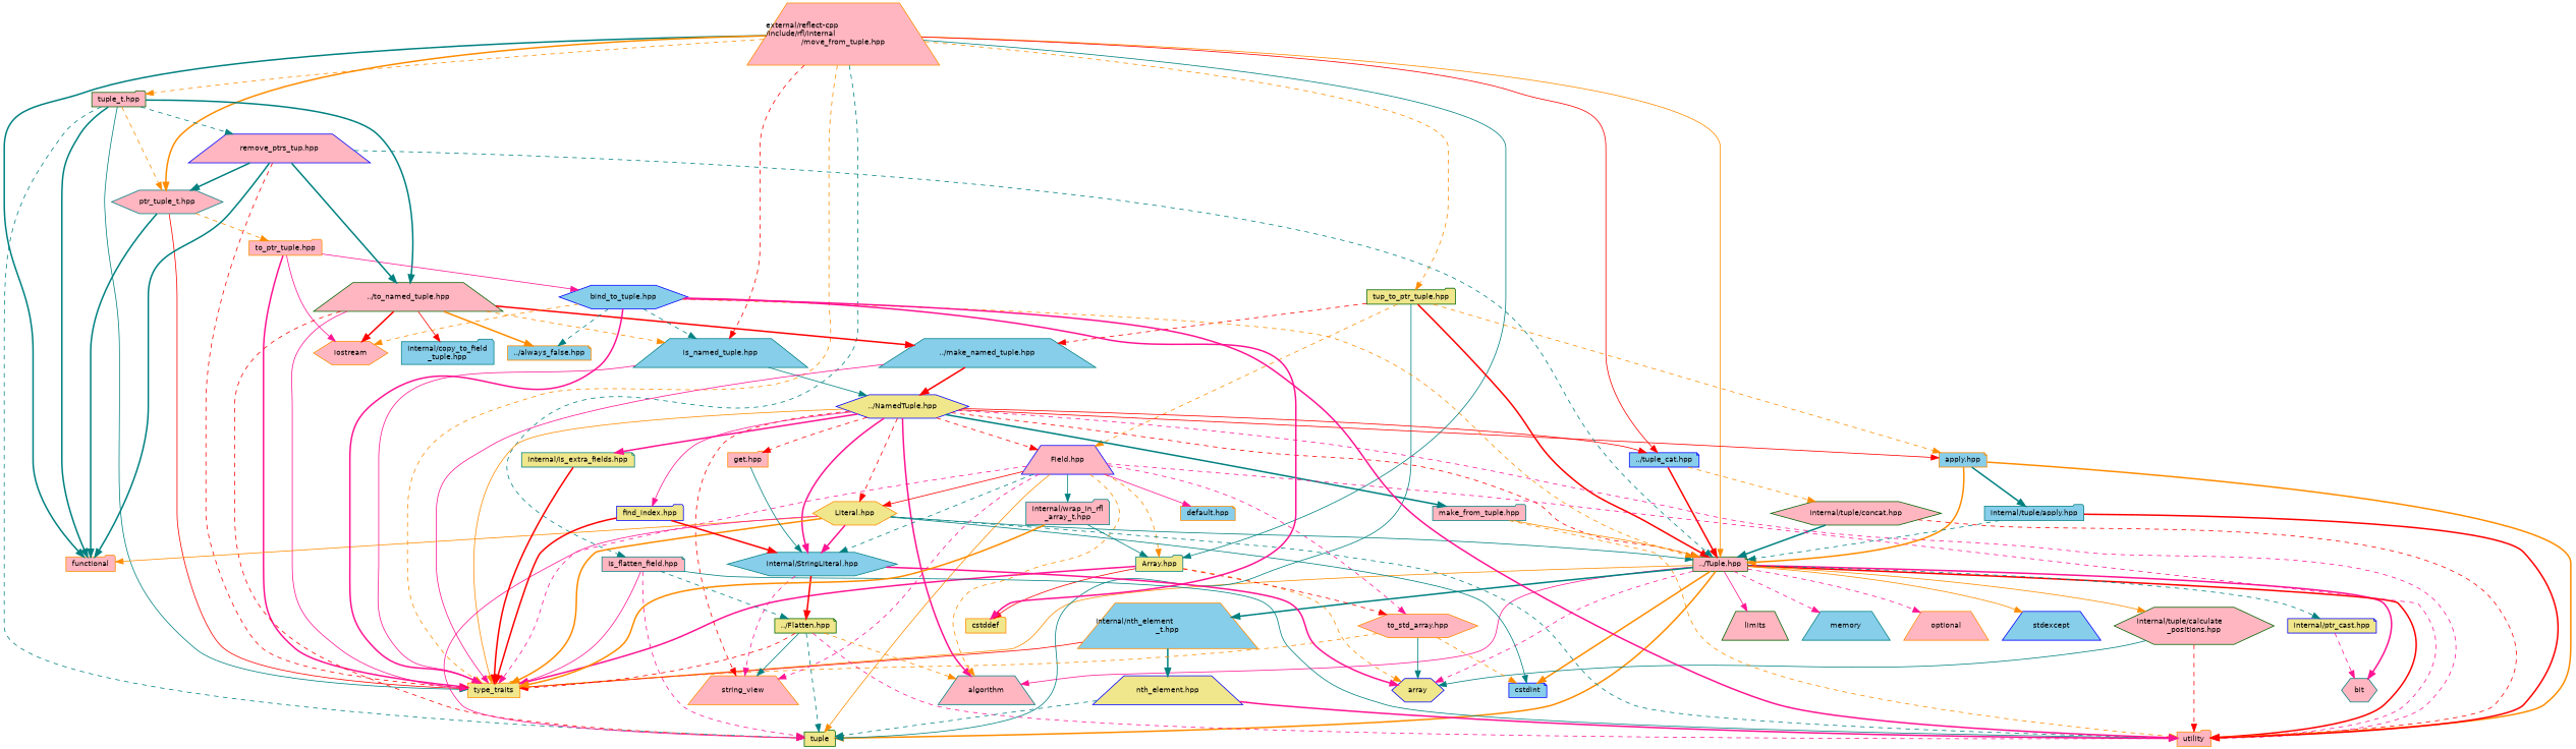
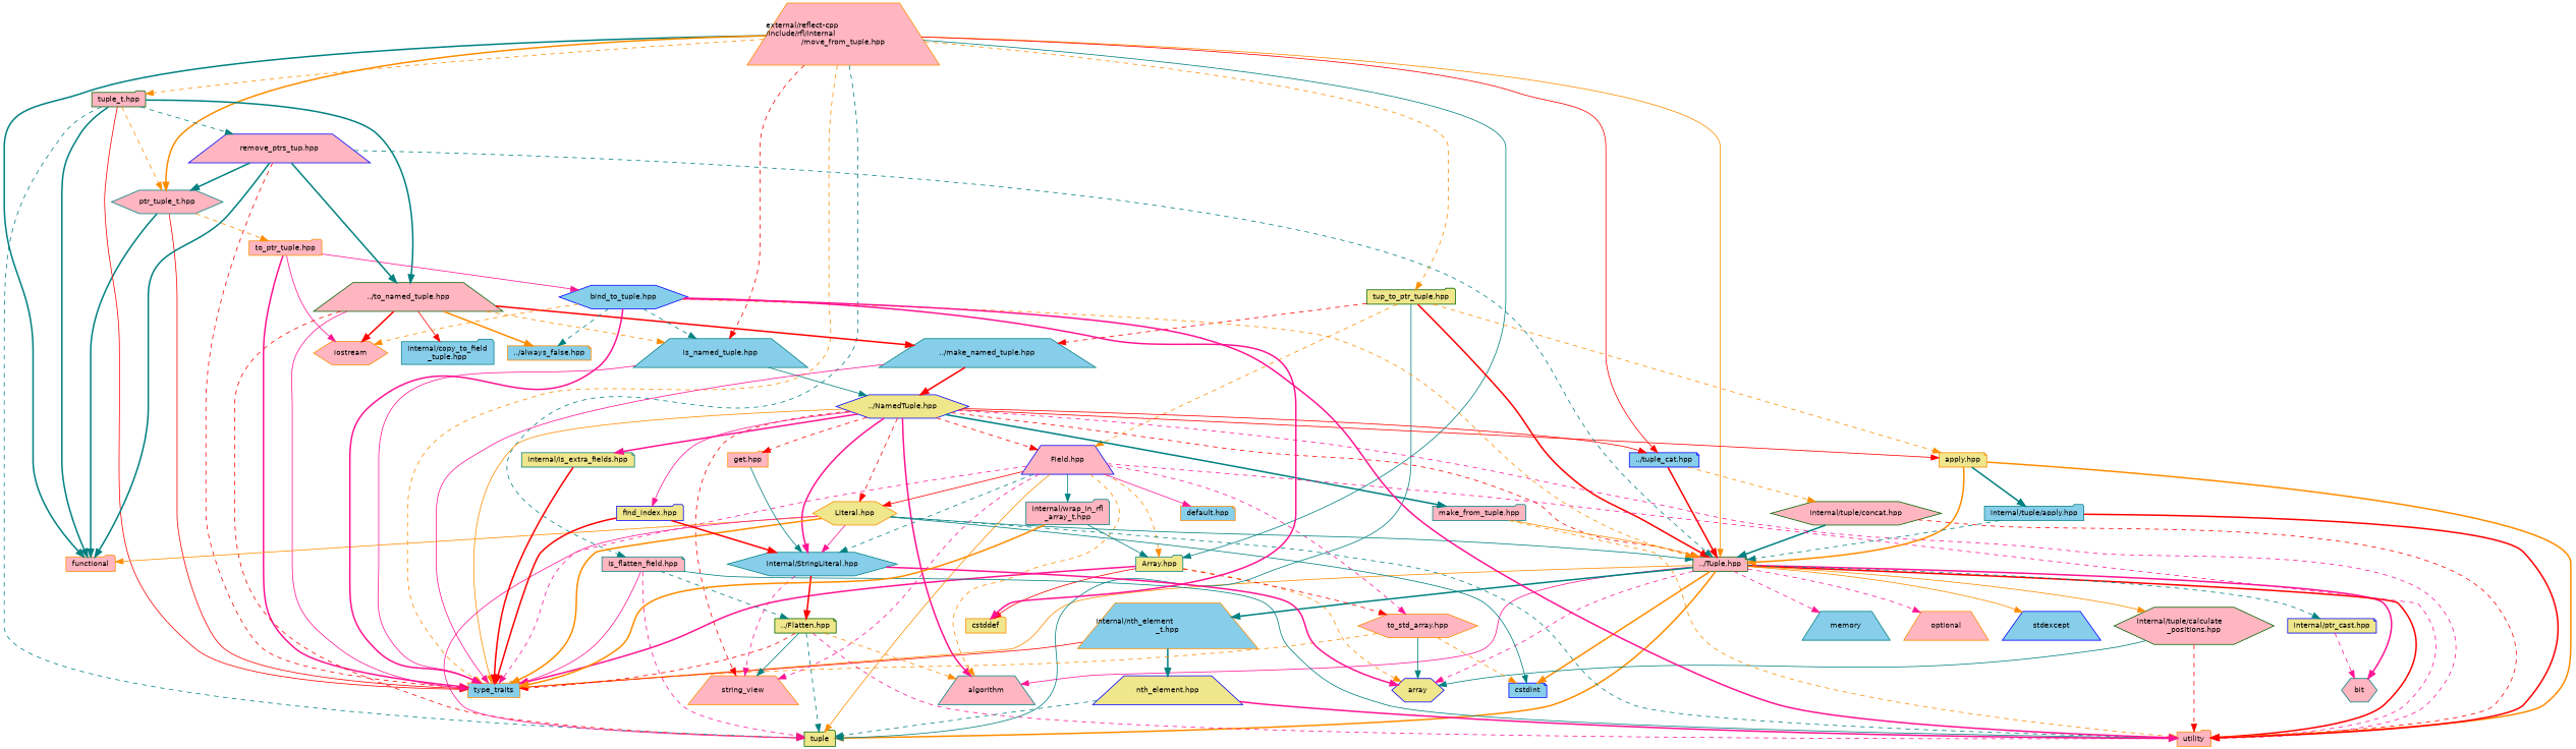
  digraph {
    node [color=darkorange fillcolor=lightpink fontname=Helvetica fontsize=10 shape=folder style=filled]
    edge [color=teal fontname=Helvetica fontsize=10 labelfontname=Helvetica labelfontsize=10 style=dashed]
    n1 [fontcolor=black height=0.2 label="external/reflect-cpp\l/include/rfl/internal\l/move_from_tuple.hpp" shape=trapezium width=0.4]
    n2 [height=0.2 label=functional width=0.4]
-   n3 [fillcolor=khaki height=0.2 label=type_traits width=0.4]
+   n3 [fillcolor=skyblue height=0.2 label=type_traits width=0.4]
    n4 [color=darkgreen height=0.2 label="../Tuple.hpp" shape=note width=0.4]
    n5 [color=blue fillcolor=skyblue height=0.2 label="../tuple_cat.hpp" shape=note width=0.4]
    n6 [color=teal fillcolor=khaki height=0.2 label="Array.hpp" width=0.4]
    n7 [color=teal height=0.2 label="is_flatten_field.hpp" shape=note width=0.4]
    n8 [color=teal fillcolor=skyblue height=0.2 label="is_named_tuple.hpp" shape=trapezium width=0.4]
    n9 [color=teal height=0.2 label="ptr_tuple_t.hpp" shape=hexagon width=0.4]
    n10 [color=darkgreen fillcolor=khaki height=0.2 label="tup_to_ptr_tuple.hpp" width=0.4]
    n11 [color=darkgreen height=0.2 label="tuple_t.hpp" width=0.4]
    n12 [color=teal height=0.2 label=algorithm shape=trapezium width=0.4]
    n13 [color=blue fillcolor=khaki height=0.2 label=array shape=hexagon width=0.4]
    n14 [color=teal height=0.2 label=bit shape=hexagon width=0.4]
    n15 [color=blue fillcolor=skyblue height=0.2 label=cstdint shape=note width=0.4]
-   n16 [color=darkgreen height=0.2 label=limits shape=trapezium width=0.4]
    n17 [color=teal fillcolor=skyblue height=0.2 label=memory shape=trapezium width=0.4]
    n18 [height=0.2 label=optional shape=trapezium width=0.4]
    n19 [color=blue fillcolor=skyblue height=0.2 label=stdexcept shape=trapezium width=0.4]
    n20 [color=darkgreen fillcolor=khaki height=0.2 label=tuple width=0.4]
    n21 [height=0.2 label=utility width=0.4]
    n22 [fillcolor=skyblue height=0.2 label="internal/nth_element\l_t.hpp" shape=trapezium width=0.4]
    n23 [color=blue fillcolor=khaki height=0.2 label="internal/ptr_cast.hpp" shape=note width=0.4]
    n24 [color=darkgreen height=0.2 label="internal/tuple/calculate\l_positions.hpp" shape=hexagon width=0.4]
    n25 [color=darkgreen height=0.2 label="internal/tuple/concat.hpp" shape=hexagon width=0.4]
    n26 [fillcolor=khaki height=0.2 label=cstddef width=0.4]
    n27 [height=0.2 label="to_std_array.hpp" shape=hexagon width=0.4]
    n28 [color=darkgreen fillcolor=khaki height=0.2 label="../Flatten.hpp" shape=note width=0.4]
    n29 [color=blue fillcolor=khaki height=0.2 label="../NamedTuple.hpp" shape=hexagon width=0.4]
    n30 [height=0.2 label="to_ptr_tuple.hpp" width=0.4]
    n31 [color=blue height=0.2 label="Field.hpp" shape=trapezium width=0.4]
-   n32 [fillcolor=skyblue height=0.2 label="apply.hpp" shape=note width=0.4]
+   n32 [fillcolor=khaki height=0.2 label="apply.hpp" shape=note width=0.4]
    n33 [color=teal fillcolor=skyblue height=0.2 label="../make_named_tuple.hpp" shape=trapezium width=0.4]
    n34 [color=blue height=0.2 label="remove_ptrs_tup.hpp" shape=trapezium width=0.4]
    n35 [color=darkgreen height=0.2 label="../to_named_tuple.hpp" shape=trapezium width=0.4]
    n36 [color=blue fillcolor=khaki height=0.2 label="nth_element.hpp" shape=trapezium width=0.4]
    n37 [height=0.2 label=string_view shape=trapezium width=0.4]
    n38 [fillcolor=khaki height=0.2 label="Literal.hpp" shape=hexagon width=0.4]
    n39 [color=teal fillcolor=skyblue height=0.2 label="internal/StringLiteral.hpp" shape=hexagon width=0.4]
    n40 [height=0.2 label="get.hpp" width=0.4]
    n41 [color=blue fillcolor=khaki height=0.2 label="find_index.hpp" width=0.4]
    n42 [color=teal fillcolor=khaki height=0.2 label="internal/is_extra_fields.hpp" shape=note width=0.4]
    n43 [color=teal height=0.2 label="make_from_tuple.hpp" width=0.4]
    n44 [fillcolor=skyblue height=0.2 label="default.hpp" shape=note width=0.4]
    n45 [color=teal height=0.2 label="internal/wrap_in_rfl\l_array_t.hpp" width=0.4]
    n46 [color=teal fillcolor=skyblue height=0.2 label="internal/tuple/apply.hpp" width=0.4]
    n47 [height=0.2 label=iostream shape=hexagon width=0.4]
    n48 [color=blue fillcolor=skyblue height=0.2 label="bind_to_tuple.hpp" shape=hexagon width=0.4]
    n49 [fillcolor=skyblue height=0.2 label="../always_false.hpp" shape=note width=0.4]
    n50 [color=teal fillcolor=skyblue height=0.2 label="internal/copy_to_field\l_tuple.hpp" width=0.4]
    n1 -> n2 [style=bold]
    n1 -> n3 [color=darkorange]
    n1 -> n4 [color=darkorange style=solid]
    n1 -> n5 [color=red style=solid]
    n1 -> n6 [style=solid]
    n1 -> n7
    n1 -> n8 [color=red]
    n1 -> n9 [color=darkorange style=bold]
    n1 -> n10 [color=darkorange]
    n1 -> n11 [color=darkorange]
    n4 -> n3 [color=darkorange style=solid]
    n4 -> n12 [color=deeppink style=solid]
    n4 -> n13 [color=deeppink]
    n4 -> n14 [color=deeppink style=bold]
    n4 -> n15 [color=darkorange style=bold]
-   n4 -> n16 [color=deeppink style=solid]
    n4 -> n17 [color=deeppink]
    n4 -> n18 [color=deeppink]
    n4 -> n19 [color=darkorange style=solid]
    n4 -> n20 [color=darkorange style=bold]
    n4 -> n21 [color=red style=bold]
    n4 -> n22 [style=bold]
    n4 -> n23
    n4 -> n24 [color=darkorange style=solid]
    n5 -> n4 [color=red style=bold]
    n5 -> n25 [color=darkorange]
    n6 -> n3 [color=deeppink style=bold]
    n6 -> n13 [color=darkorange]
    n6 -> n26 [color=red style=solid]
    n6 -> n27 [color=red]
    n7 -> n3 [color=deeppink style=solid]
    n7 -> n20 [color=deeppink]
    n7 -> n21 [style=solid]
    n7 -> n28
    n8 -> n3 [color=deeppink style=solid]
    n8 -> n29 [style=solid]
    n9 -> n2 [style=bold]
    n9 -> n3 [color=red style=solid]
    n9 -> n30 [color=darkorange]
    n10 -> n4 [color=red style=bold]
    n10 -> n20 [style=solid]
    n10 -> n31 [color=darkorange]
    n10 -> n32 [color=darkorange]
    n10 -> n33 [color=red]
    n11 -> n2 [style=bold]
-   n11 -> n3 [style=solid]
+   n11 -> n3 [color=red style=solid]
    n11 -> n9 [color=darkorange]
    n11 -> n20
    n11 -> n34
    n11 -> n35 [style=bold]
    n22 -> n3 [color=red style=solid]
    n22 -> n36 [style=bold]
    n23 -> n14 [color=deeppink]
    n24 -> n13 [style=solid]
    n24 -> n21 [color=red]
    n25 -> n4 [style=bold]
    n25 -> n21 [color=red]
    n27 -> n3 [color=darkorange]
    n27 -> n13 [style=solid]
    n27 -> n15 [color=darkorange]
    n28 -> n3 [color=red]
    n28 -> n12 [color=darkorange]
    n28 -> n20
    n28 -> n21 [color=deeppink]
    n28 -> n37 [style=solid]
    n29 -> n3 [color=darkorange style=solid]
    n29 -> n4 [color=red]
    n29 -> n5 [color=red style=solid]
    n29 -> n12 [color=deeppink style=bold]
    n29 -> n21 [color=deeppink]
    n29 -> n31 [color=red]
    n29 -> n32 [color=red style=solid]
    n29 -> n37 [color=red]
    n29 -> n38 [color=red]
    n29 -> n39 [color=deeppink style=bold]
    n29 -> n40 [color=red]
    n29 -> n41 [color=deeppink style=solid]
    n29 -> n42 [color=deeppink style=bold]
    n29 -> n43 [style=bold]
    n30 -> n3 [color=deeppink style=bold]
    n30 -> n47 [color=deeppink style=solid]
    n30 -> n48 [color=deeppink style=solid]
    n31 -> n3 [color=deeppink]
    n31 -> n6 [color=darkorange]
    n31 -> n12 [color=darkorange]
    n31 -> n20 [color=darkorange style=solid]
    n31 -> n21 [color=deeppink]
    n31 -> n27 [color=deeppink]
    n31 -> n37 [color=deeppink]
    n31 -> n38 [color=red style=solid]
    n31 -> n39
    n31 -> n44 [color=deeppink style=solid]
    n31 -> n45 [style=solid]
    n32 -> n4 [color=darkorange style=bold]
    n32 -> n21 [color=darkorange style=bold]
    n32 -> n46 [style=bold]
    n33 -> n3 [color=deeppink style=solid]
    n33 -> n29 [color=red style=bold]
    n34 -> n2 [style=bold]
    n34 -> n3 [color=red]
    n34 -> n4
    n34 -> n9 [style=bold]
    n34 -> n35 [style=bold]
    n35 -> n3 [color=deeppink style=solid]
    n35 -> n8 [color=darkorange]
    n35 -> n20 [color=red]
    n35 -> n33 [color=red style=bold]
    n35 -> n47 [color=red style=bold]
    n35 -> n49 [color=darkorange style=bold]
    n35 -> n50 [color=red style=solid]
    n36 -> n20
    n36 -> n21 [color=deeppink style=bold]
    n38 -> n2 [color=darkorange style=solid]
    n38 -> n3 [color=darkorange style=bold]
    n38 -> n4 [style=solid]
    n38 -> n15 [style=solid]
    n38 -> n20 [color=deeppink style=solid]
    n38 -> n21
-   n38 -> n39 [color=deeppink style=bold]
+   n38 -> n39 [color=deeppink style=solid]
    n39 -> n13 [color=deeppink style=bold]
    n39 -> n28 [color=red style=bold]
    n39 -> n37 [color=deeppink]
    n40 -> n39 [style=solid]
    n41 -> n3 [color=red style=bold]
    n41 -> n39 [color=red style=bold]
    n42 -> n3 [color=red style=bold]
    n43 -> n4 [color=darkorange style=solid]
    n43 -> n21 [color=darkorange]
    n45 -> n3 [color=darkorange style=bold]
    n45 -> n6 [style=solid]
    n46 -> n4
    n46 -> n21 [color=red style=bold]
    n48 -> n3 [color=deeppink style=bold]
    n48 -> n4 [color=darkorange]
    n48 -> n8
    n48 -> n21 [color=deeppink style=bold]
    n48 -> n26 [color=deeppink style=bold]
    n48 -> n47 [color=darkorange]
    n48 -> n49
  }
